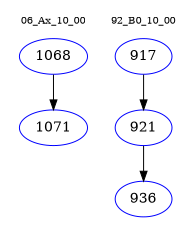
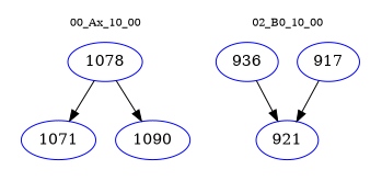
  digraph {
    node [color=blue]
    edge [color=black]
-   n1 [label=1068]
+   n1 [label=1078]
    n2 [label=1071]
+   n3 [label=1090]
    n4 [label=921]
    n5 [label=917]
    n6 [label=936]
    subgraph cluster_1 {
      color=white
      fontsize=10
-     label="06_Ax_10_00"
+     label="00_Ax_10_00"
      n1
      n2
+     n3
    }
    subgraph cluster_2 {
      color=white
      fontsize=10
-     label="92_B0_10_00"
+     label="02_B0_10_00"
      n4
      n5
      n6
    }
    n1 -> n2
-   n4 -> n6
+   n1 -> n3
+   n6 -> n4
    n5 -> n4
  }
